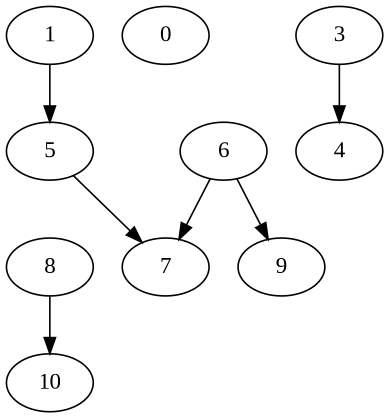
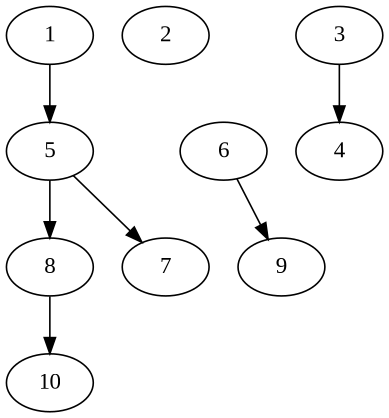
  digraph {
    fontname="Liberation Serif"
    node [alpha=0.10 fontname="Liberation Serif"]
    edge [fontname="Liberation Serif"]
    1 [expect_size=186524484893671424]
    5 [alpha=0.00 expect_size=19017441905104288]
    7 [alpha=0.11 expect_size=141236276094972]
    8 [alpha=0.05 expect_size=27696822381432060]
    6 [expect_size=1240407089323442176]
    9 [alpha=0.07 expect_size=34189033531960728]
    10 [alpha=0.06 expect_size=332830550141343]
-   2 [alpha=0.16 expect_size=230233978223200 label=0]
+   2 [alpha=0.16 expect_size=230233978223200]
    3 [alpha=0.02 expect_size=1999240167424000000]
    4 [alpha=0.00 expect_size=1013736973346537472]
    1 -> 5
    5 -> 7
+   5 -> 8
    8 -> 10
-   6 -> 7
    6 -> 9
    3 -> 4
  }
